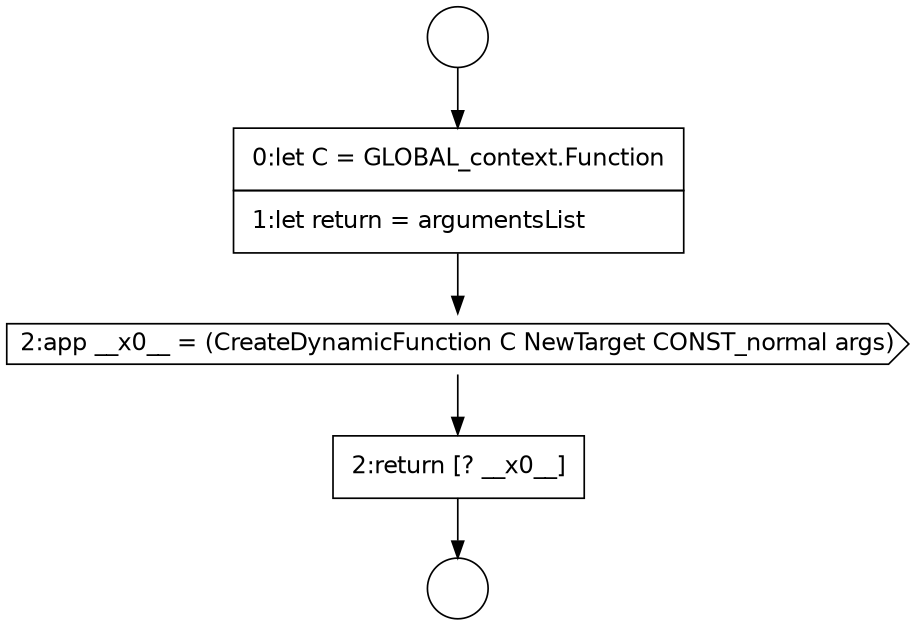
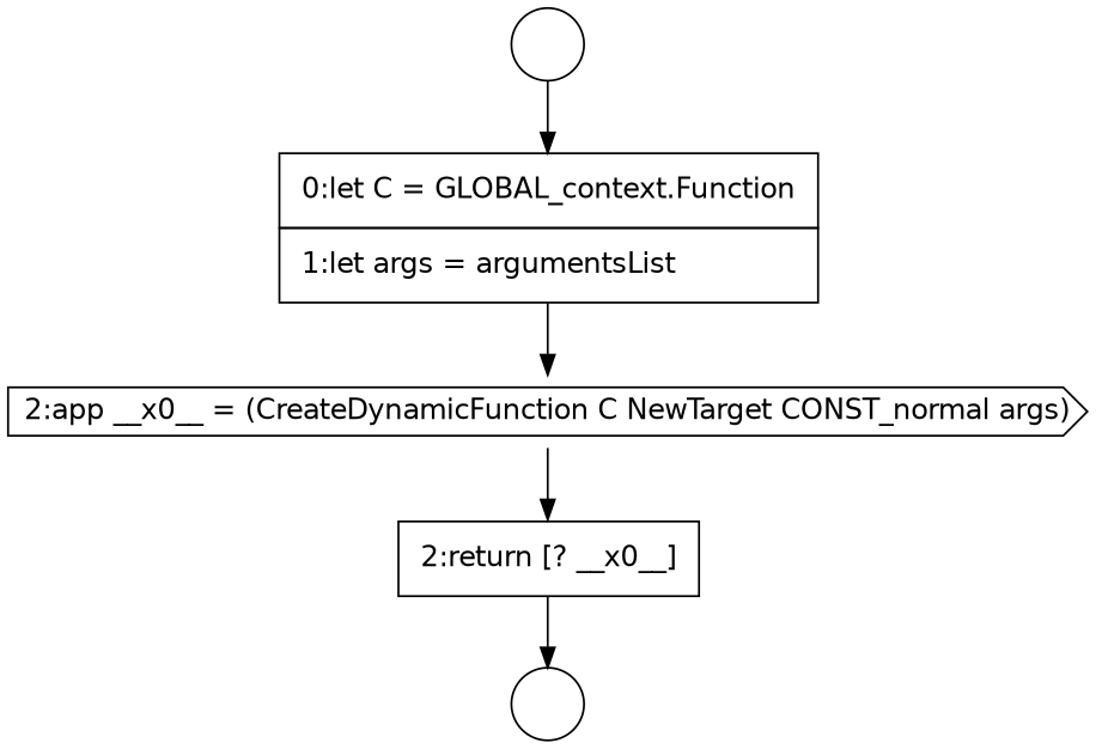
  digraph {
    fontname="DejaVu Sans"
    node [color=black fillcolor=white shape=none style=filled fontname="DejaVu Sans"]
    edge [color=black fontname="DejaVu Sans"]
-   n1 [label=<<font color="black">     <table border="0" cellborder="1" cellspacing="0" cellpadding="10">       <tr><td align="left">0:let C = GLOBAL_context.Function</td></tr>       <tr><td align="left">1:let return = argumentsList</td></tr>     </table>   </font>> margin=0]
+   n1 [label=<<font color="black">     <table border="0" cellborder="1" cellspacing="0" cellpadding="10">       <tr><td align="left">0:let C = GLOBAL_context.Function</td></tr>       <tr><td align="left">1:let args = argumentsList</td></tr>     </table>   </font>> margin=0]
    n2 [label=<<font color="black">2:app __x0__ = (CreateDynamicFunction C NewTarget CONST_normal args)</font>> shape=cds]
    n3 [label=" " shape=circle]
    n4 [label=<<font color="black">     <table border="0" cellborder="1" cellspacing="0" cellpadding="10">       <tr><td align="left">2:return [? __x0__]</td></tr>     </table>   </font>> margin=0]
    n5 [label=" " shape=circle]
    n1 -> n2
    n2 -> n4
    n4 -> n3
    n5 -> n1
  }
